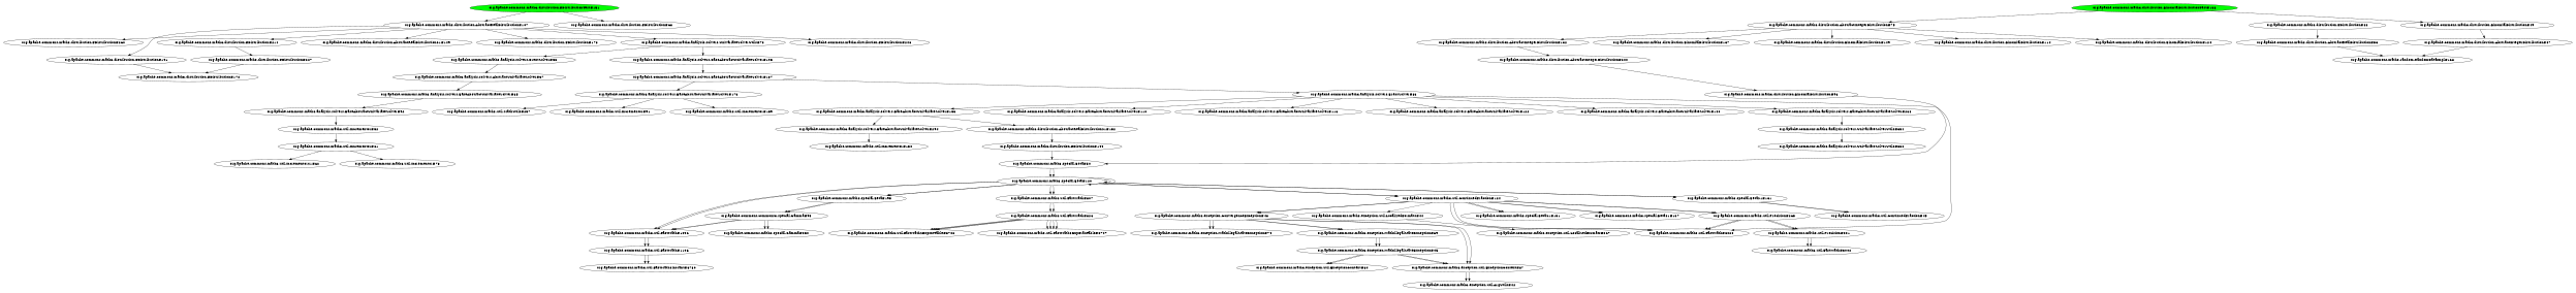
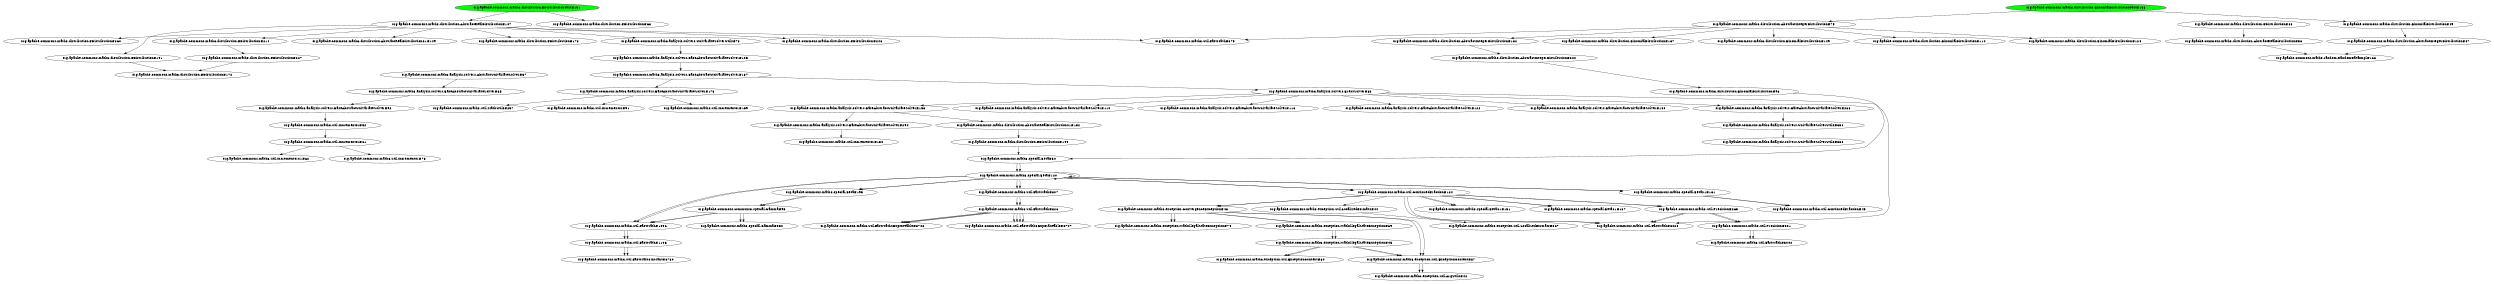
  digraph {
    "org.apache.commons.math3.distribution.FDistributionTest#151" [fillcolor=green style=filled]
    "org.apache.commons.math3.distribution.FDistribution#68"
    "org.apache.commons.math3.distribution.AbstractRealDistribution#107"
    "org.apache.commons.math3.distribution.FDistribution#248"
    "org.apache.commons.math3.distribution.FDistribution#260"
    "org.apache.commons.math3.distribution.FDistribution#191"
    "org.apache.commons.math3.distribution.FDistribution#214"
+   "org.apache.commons.math3.util.FastMath#375"
    "org.apache.commons.math3.distribution.AbstractRealDistribution$1#149"
    "org.apache.commons.math3.distribution.FDistribution#178"
    "org.apache.commons.math3.analysis.solvers.UnivariateSolverUtils#73"
    "org.apache.commons.math3.distribution.FDistribution#88"
    "org.apache.commons.math3.distribution.AbstractRealDistribution#53"
    "org.apache.commons.math3.random.RandomDataImpl#168"
    "org.apache.commons.math3.distribution.FDistribution#172"
    "org.apache.commons.math3.distribution.FDistribution#227"
-   "org.apache.commons.math3.analysis.solvers.BrentSolver#53"
    "org.apache.commons.math3.analysis.solvers.BaseAbstractUnivariateSolver#195"
    "org.apache.commons.math3.analysis.solvers.AbstractUnivariateSolver#37"
    "org.apache.commons.math3.analysis.solvers.BaseAbstractUnivariateSolver#187"
    "org.apache.commons.math3.analysis.solvers.BaseAbstractUnivariateSolver#65"
    "org.apache.commons.math3.analysis.solvers.BaseAbstractUnivariateSolver#92"
    "org.apache.commons.math3.util.Incrementor#52"
    "org.apache.commons.math3.util.Incrementor#61"
    "org.apache.commons.math3.util.Incrementor$1#62"
    "org.apache.commons.math3.util.Incrementor#78"
    "org.apache.commons.math3.analysis.solvers.BaseAbstractUnivariateSolver#173"
    "org.apache.commons.math3.analysis.solvers.BrentSolver#83"
    "org.apache.commons.math3.util.MathUtils#257"
    "org.apache.commons.math3.util.Incrementor#91"
    "org.apache.commons.math3.util.Incrementor#159"
    "org.apache.commons.math3.analysis.solvers.BaseAbstractUnivariateSolver#110"
    "org.apache.commons.math3.analysis.solvers.BaseAbstractUnivariateSolver#116"
    "org.apache.commons.math3.analysis.solvers.BaseAbstractUnivariateSolver#122"
    "org.apache.commons.math3.analysis.solvers.BaseAbstractUnivariateSolver#140"
    "org.apache.commons.math3.analysis.solvers.BaseAbstractUnivariateSolver#268"
    "org.apache.commons.math3.analysis.solvers.BaseAbstractUnivariateSolver#153"
    "org.apache.commons.math3.util.FastMath#3020"
    "org.apache.commons.math3.analysis.solvers.UnivariateSolverUtils#354"
    "org.apache.commons.math3.analysis.solvers.BaseAbstractUnivariateSolver#294"
    "org.apache.commons.math3.distribution.AbstractRealDistribution$1#152"
    "org.apache.commons.math3.analysis.solvers.UnivariateSolverUtils#336"
    "org.apache.commons.math3.util.Incrementor#150"
    "org.apache.commons.math3.distribution.FDistribution#144"
    "org.apache.commons.math3.special.Beta#50"
    "org.apache.commons.math3.special.Beta#120"
    "org.apache.commons.math3.special.Beta$1#131"
    "org.apache.commons.math3.util.FastMath#1096"
    "org.apache.commons.math3.special.Beta#195"
    "org.apache.commons.math3.util.FastMath#807"
    "org.apache.commons.math3.util.ContinuedFraction#124"
    "org.apache.commons.math3.util.ContinuedFraction#45"
    "org.apache.commons.math3.util.FastMath#1106"
    n54 [label="org.apache.commons.commons3.special.Gamma#95"]
    "org.apache.commons.math3.util.FastMath#826"
    "org.apache.commons.math3.special.Beta$1#151"
    "org.apache.commons.math3.util.Precision#265"
    "org.apache.commons.math3.special.Beta$1#137"
    "org.apache.commons.math3.exception.ConvergenceException#48"
    "org.apache.commons.math3.exception.util.LocalizedFormats#44"
    "org.apache.commons.math3.util.FastMath$lnMant#3780"
    "org.apache.commons.math3.special.Gamma#350"
    "org.apache.commons.math3.util.FastMath$ExpIntTable#3708"
    "org.apache.commons.math3.util.FastMath$ExpFracTable#3747"
    "org.apache.commons.math3.util.Precision#301"
    "org.apache.commons.math3.exception.MathIllegalStateException#69"
    "org.apache.commons.math3.exception.util.ExceptionContext#87"
    "org.apache.commons.math3.exception.MathIllegalStateException#74"
    "org.apache.commons.math3.exception.util.LocalizedFormats#367"
    "org.apache.commons.math3.util.FastMath#3002"
    "org.apache.commons.math3.exception.MathIllegalStateException#45"
    "org.apache.commons.math3.exception.util.ArgUtils#42"
    "org.apache.commons.math3.exception.util.ExceptionContext#64"
    "org.apache.commons.math3.distribution.BinomialDistributionTest#138" [fillcolor=green style=filled]
    "org.apache.commons.math3.distribution.BinomialDistribution#49"
    "org.apache.commons.math3.distribution.AbstractIntegerDistribution#75"
    "org.apache.commons.math3.distribution.AbstractIntegerDistribution#47"
    "org.apache.commons.math3.distribution.BinomialDistribution#137"
    "org.apache.commons.math3.distribution.BinomialDistribution#149"
    "org.apache.commons.math3.distribution.BinomialDistribution#114"
    "org.apache.commons.math3.distribution.BinomialDistribution#124"
    "org.apache.commons.math3.distribution.AbstractIntegerDistribution#132"
    "org.apache.commons.math3.distribution.AbstractIntegerDistribution#200"
    "org.apache.commons.math3.distribution.BinomialDistribution#96"
    "org.apache.commons.math3.distribution.FDistributionTest#151" -> "org.apache.commons.math3.distribution.FDistribution#68"
    "org.apache.commons.math3.distribution.FDistributionTest#151" -> "org.apache.commons.math3.distribution.AbstractRealDistribution#107"
    "org.apache.commons.math3.distribution.AbstractRealDistribution#107" -> "org.apache.commons.math3.distribution.FDistribution#248"
    "org.apache.commons.math3.distribution.AbstractRealDistribution#107" -> "org.apache.commons.math3.distribution.FDistribution#260"
    "org.apache.commons.math3.distribution.AbstractRealDistribution#107" -> "org.apache.commons.math3.distribution.FDistribution#191"
    "org.apache.commons.math3.distribution.AbstractRealDistribution#107" -> "org.apache.commons.math3.distribution.FDistribution#214"
+   "org.apache.commons.math3.distribution.AbstractRealDistribution#107" -> "org.apache.commons.math3.util.FastMath#375"
    "org.apache.commons.math3.distribution.AbstractRealDistribution#107" -> "org.apache.commons.math3.distribution.AbstractRealDistribution$1#149"
    "org.apache.commons.math3.distribution.AbstractRealDistribution#107" -> "org.apache.commons.math3.distribution.FDistribution#178"
    "org.apache.commons.math3.distribution.AbstractRealDistribution#107" -> "org.apache.commons.math3.analysis.solvers.UnivariateSolverUtils#73"
    "org.apache.commons.math3.distribution.FDistribution#191" -> "org.apache.commons.math3.distribution.FDistribution#172"
    "org.apache.commons.math3.distribution.FDistribution#214" -> "org.apache.commons.math3.distribution.FDistribution#227"
-   "org.apache.commons.math3.analysis.solvers.UnivariateSolverUtils#73" -> "org.apache.commons.math3.analysis.solvers.BrentSolver#53"
    "org.apache.commons.math3.analysis.solvers.UnivariateSolverUtils#73" -> "org.apache.commons.math3.analysis.solvers.BaseAbstractUnivariateSolver#195"
    "org.apache.commons.math3.distribution.FDistribution#88" -> "org.apache.commons.math3.distribution.AbstractRealDistribution#53"
    "org.apache.commons.math3.distribution.AbstractRealDistribution#53" -> "org.apache.commons.math3.random.RandomDataImpl#168"
    "org.apache.commons.math3.distribution.FDistribution#227" -> "org.apache.commons.math3.distribution.FDistribution#172"
-   "org.apache.commons.math3.analysis.solvers.BrentSolver#53" -> "org.apache.commons.math3.analysis.solvers.AbstractUnivariateSolver#37"
    "org.apache.commons.math3.analysis.solvers.BaseAbstractUnivariateSolver#195" -> "org.apache.commons.math3.analysis.solvers.BaseAbstractUnivariateSolver#187"
    "org.apache.commons.math3.analysis.solvers.AbstractUnivariateSolver#37" -> "org.apache.commons.math3.analysis.solvers.BaseAbstractUnivariateSolver#65"
    "org.apache.commons.math3.analysis.solvers.BaseAbstractUnivariateSolver#187" -> "org.apache.commons.math3.analysis.solvers.BaseAbstractUnivariateSolver#173"
    "org.apache.commons.math3.analysis.solvers.BaseAbstractUnivariateSolver#187" -> "org.apache.commons.math3.analysis.solvers.BrentSolver#83"
    "org.apache.commons.math3.analysis.solvers.BaseAbstractUnivariateSolver#65" -> "org.apache.commons.math3.analysis.solvers.BaseAbstractUnivariateSolver#92"
    "org.apache.commons.math3.analysis.solvers.BaseAbstractUnivariateSolver#92" -> "org.apache.commons.math3.util.Incrementor#52"
    "org.apache.commons.math3.util.Incrementor#52" -> "org.apache.commons.math3.util.Incrementor#61"
    "org.apache.commons.math3.util.Incrementor#61" -> "org.apache.commons.math3.util.Incrementor$1#62"
    "org.apache.commons.math3.util.Incrementor#61" -> "org.apache.commons.math3.util.Incrementor#78"
    "org.apache.commons.math3.analysis.solvers.BaseAbstractUnivariateSolver#173" -> "org.apache.commons.math3.util.MathUtils#257"
    "org.apache.commons.math3.analysis.solvers.BaseAbstractUnivariateSolver#173" -> "org.apache.commons.math3.util.Incrementor#91"
    "org.apache.commons.math3.analysis.solvers.BaseAbstractUnivariateSolver#173" -> "org.apache.commons.math3.util.Incrementor#159"
    "org.apache.commons.math3.analysis.solvers.BrentSolver#83" -> "org.apache.commons.math3.analysis.solvers.BaseAbstractUnivariateSolver#110"
    "org.apache.commons.math3.analysis.solvers.BrentSolver#83" -> "org.apache.commons.math3.analysis.solvers.BaseAbstractUnivariateSolver#116"
    "org.apache.commons.math3.analysis.solvers.BrentSolver#83" -> "org.apache.commons.math3.analysis.solvers.BaseAbstractUnivariateSolver#122"
    "org.apache.commons.math3.analysis.solvers.BrentSolver#83" -> "org.apache.commons.math3.analysis.solvers.BaseAbstractUnivariateSolver#140"
    "org.apache.commons.math3.analysis.solvers.BrentSolver#83" -> "org.apache.commons.math3.analysis.solvers.BaseAbstractUnivariateSolver#268"
    "org.apache.commons.math3.analysis.solvers.BrentSolver#83" -> "org.apache.commons.math3.analysis.solvers.BaseAbstractUnivariateSolver#153"
    "org.apache.commons.math3.analysis.solvers.BrentSolver#83" -> "org.apache.commons.math3.util.FastMath#3020"
    "org.apache.commons.math3.analysis.solvers.BaseAbstractUnivariateSolver#268" -> "org.apache.commons.math3.analysis.solvers.UnivariateSolverUtils#354"
    "org.apache.commons.math3.analysis.solvers.BaseAbstractUnivariateSolver#153" -> "org.apache.commons.math3.analysis.solvers.BaseAbstractUnivariateSolver#294"
    "org.apache.commons.math3.analysis.solvers.BaseAbstractUnivariateSolver#153" -> "org.apache.commons.math3.distribution.AbstractRealDistribution$1#152"
    "org.apache.commons.math3.analysis.solvers.UnivariateSolverUtils#354" -> "org.apache.commons.math3.analysis.solvers.UnivariateSolverUtils#336"
    "org.apache.commons.math3.analysis.solvers.BaseAbstractUnivariateSolver#294" -> "org.apache.commons.math3.util.Incrementor#150"
    "org.apache.commons.math3.distribution.AbstractRealDistribution$1#152" -> "org.apache.commons.math3.distribution.FDistribution#144"
    "org.apache.commons.math3.distribution.FDistribution#144" -> "org.apache.commons.math3.special.Beta#50"
    "org.apache.commons.math3.special.Beta#50" -> "org.apache.commons.math3.special.Beta#120"
    "org.apache.commons.math3.special.Beta#50" -> "org.apache.commons.math3.special.Beta#120"
    "org.apache.commons.math3.special.Beta#120" -> "org.apache.commons.math3.special.Beta#120"
    "org.apache.commons.math3.special.Beta#120" -> "org.apache.commons.math3.special.Beta#120"
    "org.apache.commons.math3.special.Beta#120" -> "org.apache.commons.math3.special.Beta$1#131"
    "org.apache.commons.math3.special.Beta#120" -> "org.apache.commons.math3.special.Beta$1#131"
    "org.apache.commons.math3.special.Beta#120" -> "org.apache.commons.math3.util.FastMath#1096"
    "org.apache.commons.math3.special.Beta#120" -> "org.apache.commons.math3.util.FastMath#1096"
    "org.apache.commons.math3.special.Beta#120" -> "org.apache.commons.math3.special.Beta#195"
    "org.apache.commons.math3.special.Beta#120" -> "org.apache.commons.math3.special.Beta#195"
    "org.apache.commons.math3.special.Beta#120" -> "org.apache.commons.math3.util.FastMath#807"
    "org.apache.commons.math3.special.Beta#120" -> "org.apache.commons.math3.util.FastMath#807"
    "org.apache.commons.math3.special.Beta#120" -> "org.apache.commons.math3.util.ContinuedFraction#124"
    "org.apache.commons.math3.special.Beta#120" -> "org.apache.commons.math3.util.ContinuedFraction#124"
    "org.apache.commons.math3.special.Beta$1#131" -> "org.apache.commons.math3.util.ContinuedFraction#45"
    "org.apache.commons.math3.special.Beta$1#131" -> "org.apache.commons.math3.util.ContinuedFraction#45"
    "org.apache.commons.math3.util.FastMath#1096" -> "org.apache.commons.math3.util.FastMath#1106"
    "org.apache.commons.math3.util.FastMath#1096" -> "org.apache.commons.math3.util.FastMath#1106"
    "org.apache.commons.math3.special.Beta#195" -> n54
    "org.apache.commons.math3.special.Beta#195" -> n54
    "org.apache.commons.math3.util.FastMath#807" -> "org.apache.commons.math3.util.FastMath#826"
    "org.apache.commons.math3.util.FastMath#807" -> "org.apache.commons.math3.util.FastMath#826"
    "org.apache.commons.math3.util.ContinuedFraction#124" -> "org.apache.commons.math3.util.FastMath#3020"
    "org.apache.commons.math3.util.ContinuedFraction#124" -> "org.apache.commons.math3.util.FastMath#3020"
    "org.apache.commons.math3.util.ContinuedFraction#124" -> "org.apache.commons.math3.special.Beta$1#151"
    "org.apache.commons.math3.util.ContinuedFraction#124" -> "org.apache.commons.math3.special.Beta$1#151"
    "org.apache.commons.math3.util.ContinuedFraction#124" -> "org.apache.commons.math3.util.Precision#265"
    "org.apache.commons.math3.util.ContinuedFraction#124" -> "org.apache.commons.math3.util.Precision#265"
    "org.apache.commons.math3.util.ContinuedFraction#124" -> "org.apache.commons.math3.special.Beta$1#137"
    "org.apache.commons.math3.util.ContinuedFraction#124" -> "org.apache.commons.math3.special.Beta$1#137"
    "org.apache.commons.math3.util.ContinuedFraction#124" -> "org.apache.commons.math3.exception.ConvergenceException#48"
    "org.apache.commons.math3.util.ContinuedFraction#124" -> "org.apache.commons.math3.exception.ConvergenceException#48"
    "org.apache.commons.math3.util.ContinuedFraction#124" -> "org.apache.commons.math3.exception.util.LocalizedFormats#44"
    "org.apache.commons.math3.util.FastMath#1106" -> "org.apache.commons.math3.util.FastMath$lnMant#3780"
    "org.apache.commons.math3.util.FastMath#1106" -> "org.apache.commons.math3.util.FastMath$lnMant#3780"
    n54 -> "org.apache.commons.math3.util.FastMath#1096"
    n54 -> "org.apache.commons.math3.util.FastMath#1096"
    n54 -> "org.apache.commons.math3.special.Gamma#350"
    n54 -> "org.apache.commons.math3.special.Gamma#350"
    "org.apache.commons.math3.util.FastMath#826" -> "org.apache.commons.math3.util.FastMath$ExpIntTable#3708"
    "org.apache.commons.math3.util.FastMath#826" -> "org.apache.commons.math3.util.FastMath$ExpIntTable#3708"
    "org.apache.commons.math3.util.FastMath#826" -> "org.apache.commons.math3.util.FastMath$ExpIntTable#3708"
    "org.apache.commons.math3.util.FastMath#826" -> "org.apache.commons.math3.util.FastMath$ExpIntTable#3708"
    "org.apache.commons.math3.util.FastMath#826" -> "org.apache.commons.math3.util.FastMath$ExpFracTable#3747"
    "org.apache.commons.math3.util.FastMath#826" -> "org.apache.commons.math3.util.FastMath$ExpFracTable#3747"
    "org.apache.commons.math3.util.FastMath#826" -> "org.apache.commons.math3.util.FastMath$ExpFracTable#3747"
    "org.apache.commons.math3.util.FastMath#826" -> "org.apache.commons.math3.util.FastMath$ExpFracTable#3747"
    "org.apache.commons.math3.util.Precision#265" -> "org.apache.commons.math3.util.FastMath#3020"
    "org.apache.commons.math3.util.Precision#265" -> "org.apache.commons.math3.util.FastMath#3020"
    "org.apache.commons.math3.util.Precision#265" -> "org.apache.commons.math3.util.Precision#301"
    "org.apache.commons.math3.util.Precision#265" -> "org.apache.commons.math3.util.Precision#301"
    "org.apache.commons.math3.exception.ConvergenceException#48" -> "org.apache.commons.math3.exception.MathIllegalStateException#69"
    "org.apache.commons.math3.exception.ConvergenceException#48" -> "org.apache.commons.math3.exception.MathIllegalStateException#69"
    "org.apache.commons.math3.exception.ConvergenceException#48" -> "org.apache.commons.math3.exception.util.ExceptionContext#87"
    "org.apache.commons.math3.exception.ConvergenceException#48" -> "org.apache.commons.math3.exception.util.ExceptionContext#87"
    "org.apache.commons.math3.exception.ConvergenceException#48" -> "org.apache.commons.math3.exception.MathIllegalStateException#74"
    "org.apache.commons.math3.exception.ConvergenceException#48" -> "org.apache.commons.math3.exception.MathIllegalStateException#74"
    "org.apache.commons.math3.exception.util.LocalizedFormats#44" -> "org.apache.commons.math3.exception.util.LocalizedFormats#367"
    "org.apache.commons.math3.util.Precision#301" -> "org.apache.commons.math3.util.FastMath#3002"
    "org.apache.commons.math3.util.Precision#301" -> "org.apache.commons.math3.util.FastMath#3002"
    "org.apache.commons.math3.exception.MathIllegalStateException#69" -> "org.apache.commons.math3.exception.MathIllegalStateException#45"
    "org.apache.commons.math3.exception.MathIllegalStateException#69" -> "org.apache.commons.math3.exception.MathIllegalStateException#45"
    "org.apache.commons.math3.exception.util.ExceptionContext#87" -> "org.apache.commons.math3.exception.util.ArgUtils#42"
    "org.apache.commons.math3.exception.util.ExceptionContext#87" -> "org.apache.commons.math3.exception.util.ArgUtils#42"
    "org.apache.commons.math3.exception.MathIllegalStateException#45" -> "org.apache.commons.math3.exception.util.ExceptionContext#87"
    "org.apache.commons.math3.exception.MathIllegalStateException#45" -> "org.apache.commons.math3.exception.util.ExceptionContext#87"
    "org.apache.commons.math3.exception.MathIllegalStateException#45" -> "org.apache.commons.math3.exception.util.ExceptionContext#64"
    "org.apache.commons.math3.exception.MathIllegalStateException#45" -> "org.apache.commons.math3.exception.util.ExceptionContext#64"
    "org.apache.commons.math3.distribution.BinomialDistributionTest#138" -> "org.apache.commons.math3.distribution.BinomialDistribution#49"
    "org.apache.commons.math3.distribution.BinomialDistributionTest#138" -> "org.apache.commons.math3.distribution.AbstractIntegerDistribution#75"
    "org.apache.commons.math3.distribution.BinomialDistribution#49" -> "org.apache.commons.math3.distribution.AbstractIntegerDistribution#47"
+   "org.apache.commons.math3.distribution.AbstractIntegerDistribution#75" -> "org.apache.commons.math3.util.FastMath#375"
    "org.apache.commons.math3.distribution.AbstractIntegerDistribution#75" -> "org.apache.commons.math3.distribution.BinomialDistribution#137"
    "org.apache.commons.math3.distribution.AbstractIntegerDistribution#75" -> "org.apache.commons.math3.distribution.BinomialDistribution#149"
    "org.apache.commons.math3.distribution.AbstractIntegerDistribution#75" -> "org.apache.commons.math3.distribution.BinomialDistribution#114"
    "org.apache.commons.math3.distribution.AbstractIntegerDistribution#75" -> "org.apache.commons.math3.distribution.BinomialDistribution#124"
    "org.apache.commons.math3.distribution.AbstractIntegerDistribution#75" -> "org.apache.commons.math3.distribution.AbstractIntegerDistribution#132"
    "org.apache.commons.math3.distribution.AbstractIntegerDistribution#47" -> "org.apache.commons.math3.random.RandomDataImpl#168"
    "org.apache.commons.math3.distribution.AbstractIntegerDistribution#132" -> "org.apache.commons.math3.distribution.AbstractIntegerDistribution#200"
    "org.apache.commons.math3.distribution.AbstractIntegerDistribution#200" -> "org.apache.commons.math3.distribution.BinomialDistribution#96"
    "org.apache.commons.math3.distribution.BinomialDistribution#96" -> "org.apache.commons.math3.special.Beta#50"
  }
